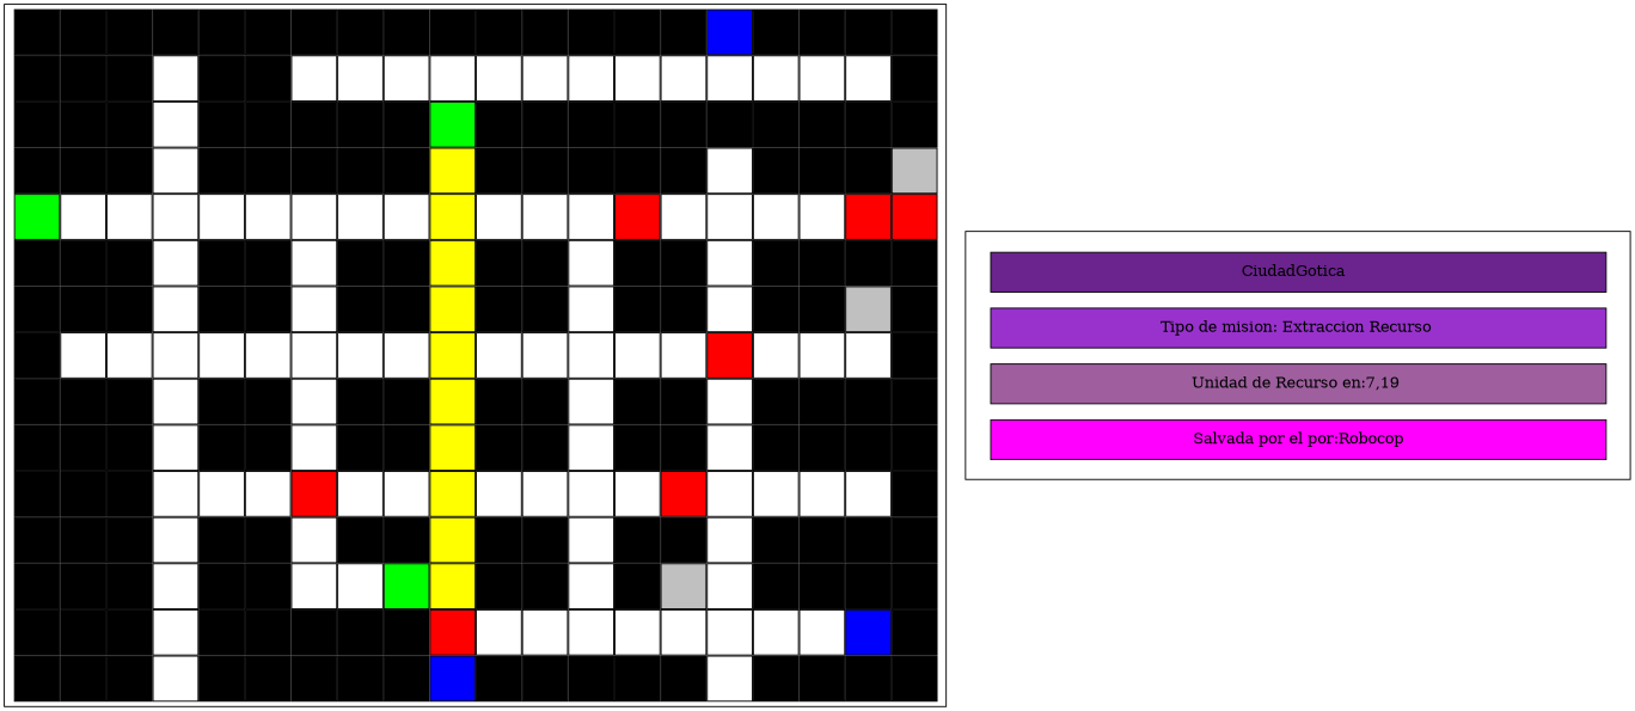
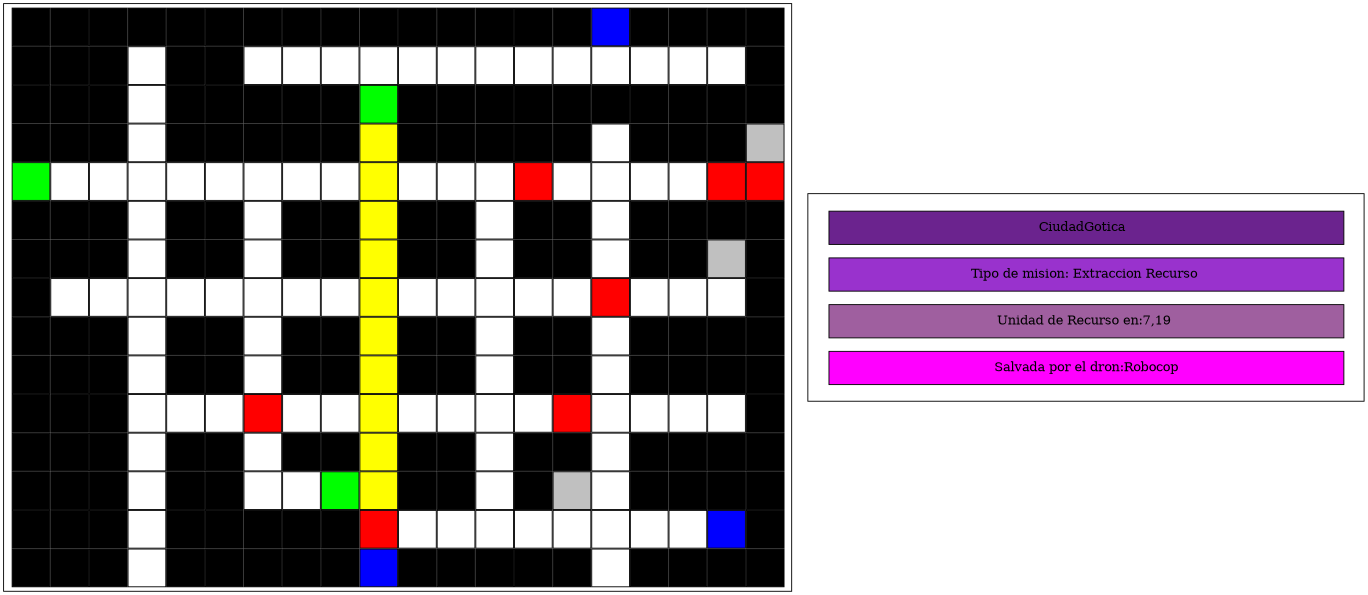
  digraph {
    node [shape=box]
    n1 [label=<                                     <TABLE BORDER="0" CELLBORDER="1" CELLSPACING="1" CELLPADDING="20">                                     <TR><TD BGCOLOR="black"></TD><TD BGCOLOR="black"></TD><TD BGCOLOR="black"></TD><TD BGCOLOR="black"></TD><TD BGCOLOR="black"></TD><TD BGCOLOR="black"></TD><TD BGCOLOR="black"></TD><TD BGCOLOR="black"></TD><TD BGCOLOR="black"></TD><TD BGCOLOR="black"></TD><TD BGCOLOR="black"></TD><TD BGCOLOR="black"></TD><TD BGCOLOR="black"></TD><TD BGCOLOR="black"></TD><TD BGCOLOR="black"></TD><TD BGCOLOR="blue"></TD><TD BGCOLOR="black"></TD><TD BGCOLOR="black"></TD><TD BGCOLOR="black"></TD><TD BGCOLOR="black"></TD></TR><TR><TD BGCOLOR="black"></TD><TD BGCOLOR="black"></TD><TD BGCOLOR="black"></TD><TD></TD><TD BGCOLOR="black"></TD><TD BGCOLOR="black"></TD><TD></TD><TD></TD><TD></TD><TD></TD><TD></TD><TD></TD><TD></TD><TD></TD><TD></TD><TD></TD><TD></TD><TD></TD><TD></TD><TD BGCOLOR="black"></TD></TR><TR><TD BGCOLOR="black"></TD><TD BGCOLOR="black"></TD><TD BGCOLOR="black"></TD><TD></TD><TD BGCOLOR="black"></TD><TD BGCOLOR="black"></TD><TD BGCOLOR="black"></TD><TD BGCOLOR="black"></TD><TD BGCOLOR="black"></TD><TD BGCOLOR="green"></TD><TD BGCOLOR="black"></TD><TD BGCOLOR="black"></TD><TD BGCOLOR="black"></TD><TD BGCOLOR="black"></TD><TD BGCOLOR="black"></TD><TD BGCOLOR="black"></TD><TD BGCOLOR="black"></TD><TD BGCOLOR="black"></TD><TD BGCOLOR="black"></TD><TD BGCOLOR="black"></TD></TR><TR><TD BGCOLOR="black"></TD><TD BGCOLOR="black"></TD><TD BGCOLOR="black"></TD><TD></TD><TD BGCOLOR="black"></TD><TD BGCOLOR="black"></TD><TD BGCOLOR="black"></TD><TD BGCOLOR="black"></TD><TD BGCOLOR="black"></TD><TD BGCOLOR="yellow"></TD><TD BGCOLOR="black"></TD><TD BGCOLOR="black"></TD><TD BGCOLOR="black"></TD><TD BGCOLOR="black"></TD><TD BGCOLOR="black"></TD><TD></TD><TD BGCOLOR="black"></TD><TD BGCOLOR="black"></TD><TD BGCOLOR="black"></TD><TD BGCOLOR="gray"></TD></TR><TR><TD BGCOLOR="green"></TD><TD></TD><TD></TD><TD></TD><TD></TD><TD></TD><TD></TD><TD></TD><TD></TD><TD BGCOLOR="yellow"></TD><TD></TD><TD></TD><TD></TD><TD BGCOLOR="red"></TD><TD></TD><TD></TD><TD></TD><TD></TD><TD BGCOLOR="red"></TD><TD BGCOLOR="red"></TD></TR><TR><TD BGCOLOR="black"></TD><TD BGCOLOR="black"></TD><TD BGCOLOR="black"></TD><TD></TD><TD BGCOLOR="black"></TD><TD BGCOLOR="black"></TD><TD></TD><TD BGCOLOR="black"></TD><TD BGCOLOR="black"></TD><TD BGCOLOR="yellow"></TD><TD BGCOLOR="black"></TD><TD BGCOLOR="black"></TD><TD></TD><TD BGCOLOR="black"></TD><TD BGCOLOR="black"></TD><TD></TD><TD BGCOLOR="black"></TD><TD BGCOLOR="black"></TD><TD BGCOLOR="black"></TD><TD BGCOLOR="black"></TD></TR><TR><TD BGCOLOR="black"></TD><TD BGCOLOR="black"></TD><TD BGCOLOR="black"></TD><TD></TD><TD BGCOLOR="black"></TD><TD BGCOLOR="black"></TD><TD></TD><TD BGCOLOR="black"></TD><TD BGCOLOR="black"></TD><TD BGCOLOR="yellow"></TD><TD BGCOLOR="black"></TD><TD BGCOLOR="black"></TD><TD></TD><TD BGCOLOR="black"></TD><TD BGCOLOR="black"></TD><TD></TD><TD BGCOLOR="black"></TD><TD BGCOLOR="black"></TD><TD BGCOLOR="gray"></TD><TD BGCOLOR="black"></TD></TR><TR><TD BGCOLOR="black"></TD><TD></TD><TD></TD><TD></TD><TD></TD><TD></TD><TD></TD><TD></TD><TD></TD><TD BGCOLOR="yellow"></TD><TD></TD><TD></TD><TD></TD><TD></TD><TD></TD><TD BGCOLOR="red"></TD><TD></TD><TD></TD><TD></TD><TD BGCOLOR="black"></TD></TR><TR><TD BGCOLOR="black"></TD><TD BGCOLOR="black"></TD><TD BGCOLOR="black"></TD><TD></TD><TD BGCOLOR="black"></TD><TD BGCOLOR="black"></TD><TD></TD><TD BGCOLOR="black"></TD><TD BGCOLOR="black"></TD><TD BGCOLOR="yellow"></TD><TD BGCOLOR="black"></TD><TD BGCOLOR="black"></TD><TD></TD><TD BGCOLOR="black"></TD><TD BGCOLOR="black"></TD><TD></TD><TD BGCOLOR="black"></TD><TD BGCOLOR="black"></TD><TD BGCOLOR="black"></TD><TD BGCOLOR="black"></TD></TR><TR><TD BGCOLOR="black"></TD><TD BGCOLOR="black"></TD><TD BGCOLOR="black"></TD><TD></TD><TD BGCOLOR="black"></TD><TD BGCOLOR="black"></TD><TD></TD><TD BGCOLOR="black"></TD><TD BGCOLOR="black"></TD><TD BGCOLOR="yellow"></TD><TD BGCOLOR="black"></TD><TD BGCOLOR="black"></TD><TD></TD><TD BGCOLOR="black"></TD><TD BGCOLOR="black"></TD><TD></TD><TD BGCOLOR="black"></TD><TD BGCOLOR="black"></TD><TD BGCOLOR="black"></TD><TD BGCOLOR="black"></TD></TR><TR><TD BGCOLOR="black"></TD><TD BGCOLOR="black"></TD><TD BGCOLOR="black"></TD><TD></TD><TD></TD><TD></TD><TD BGCOLOR="red"></TD><TD></TD><TD></TD><TD BGCOLOR="yellow"></TD><TD></TD><TD></TD><TD></TD><TD></TD><TD BGCOLOR="red"></TD><TD></TD><TD></TD><TD></TD><TD></TD><TD BGCOLOR="black"></TD></TR><TR><TD BGCOLOR="black"></TD><TD BGCOLOR="black"></TD><TD BGCOLOR="black"></TD><TD></TD><TD BGCOLOR="black"></TD><TD BGCOLOR="black"></TD><TD></TD><TD BGCOLOR="black"></TD><TD BGCOLOR="black"></TD><TD BGCOLOR="yellow"></TD><TD BGCOLOR="black"></TD><TD BGCOLOR="black"></TD><TD></TD><TD BGCOLOR="black"></TD><TD BGCOLOR="black"></TD><TD></TD><TD BGCOLOR="black"></TD><TD BGCOLOR="black"></TD><TD BGCOLOR="black"></TD><TD BGCOLOR="black"></TD></TR><TR><TD BGCOLOR="black"></TD><TD BGCOLOR="black"></TD><TD BGCOLOR="black"></TD><TD></TD><TD BGCOLOR="black"></TD><TD BGCOLOR="black"></TD><TD></TD><TD></TD><TD BGCOLOR="green"></TD><TD BGCOLOR="yellow"></TD><TD BGCOLOR="black"></TD><TD BGCOLOR="black"></TD><TD></TD><TD BGCOLOR="black"></TD><TD BGCOLOR="gray"></TD><TD></TD><TD BGCOLOR="black"></TD><TD BGCOLOR="black"></TD><TD BGCOLOR="black"></TD><TD BGCOLOR="black"></TD></TR><TR><TD BGCOLOR="black"></TD><TD BGCOLOR="black"></TD><TD BGCOLOR="black"></TD><TD></TD><TD BGCOLOR="black"></TD><TD BGCOLOR="black"></TD><TD BGCOLOR="black"></TD><TD BGCOLOR="black"></TD><TD BGCOLOR="black"></TD><TD BGCOLOR="red"></TD><TD></TD><TD></TD><TD></TD><TD></TD><TD></TD><TD></TD><TD></TD><TD></TD><TD BGCOLOR="blue"></TD><TD BGCOLOR="black"></TD></TR><TR><TD BGCOLOR="black"></TD><TD BGCOLOR="black"></TD><TD BGCOLOR="black"></TD><TD></TD><TD BGCOLOR="black"></TD><TD BGCOLOR="black"></TD><TD BGCOLOR="black"></TD><TD BGCOLOR="black"></TD><TD BGCOLOR="black"></TD><TD BGCOLOR="blue"></TD><TD BGCOLOR="black"></TD><TD BGCOLOR="black"></TD><TD BGCOLOR="black"></TD><TD BGCOLOR="black"></TD><TD BGCOLOR="black"></TD><TD></TD><TD BGCOLOR="black"></TD><TD BGCOLOR="black"></TD><TD BGCOLOR="black"></TD><TD BGCOLOR="black"></TD></TR></TABLE>>]
-   n2 [label=<                                     <TABLE BORDER="0" CELLBORDER="1" CELLSPACING="15" CELLPADDING="10">                                     <TR>                                     <TD BGCOLOR="#6B238E" COLSPAN="20">CiudadGotica  </TD></TR><TR> <TD BGCOLOR="#9932CD" COLSPAN="20"> Tipo de mision: Extraccion Recurso  </TD> </TR><TR> <TD BGCOLOR="#9F5F9F" COLSPAN="20"> Unidad de Recurso en:7,19  </TD> </TR><TR> <TD BGCOLOR="#FF00FF" COLSPAN="20"> Salvada por el por:Robocop </TD> </TR></TABLE>>]
+   n2 [label=<                                     <TABLE BORDER="0" CELLBORDER="1" CELLSPACING="15" CELLPADDING="10">                                     <TR>                                     <TD BGCOLOR="#6B238E" COLSPAN="20">CiudadGotica  </TD></TR><TR> <TD BGCOLOR="#9932CD" COLSPAN="20"> Tipo de mision: Extraccion Recurso  </TD> </TR><TR> <TD BGCOLOR="#9F5F9F" COLSPAN="20"> Unidad de Recurso en:7,19  </TD> </TR><TR> <TD BGCOLOR="#FF00FF" COLSPAN="20"> Salvada por el dron:Robocop </TD> </TR></TABLE>>]
  }
